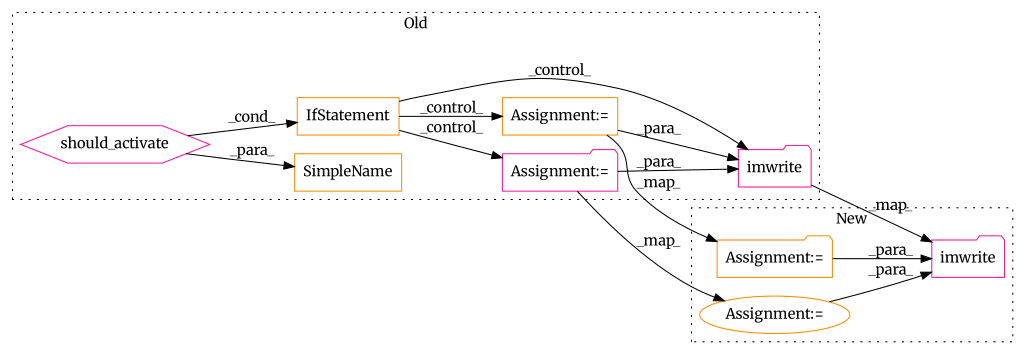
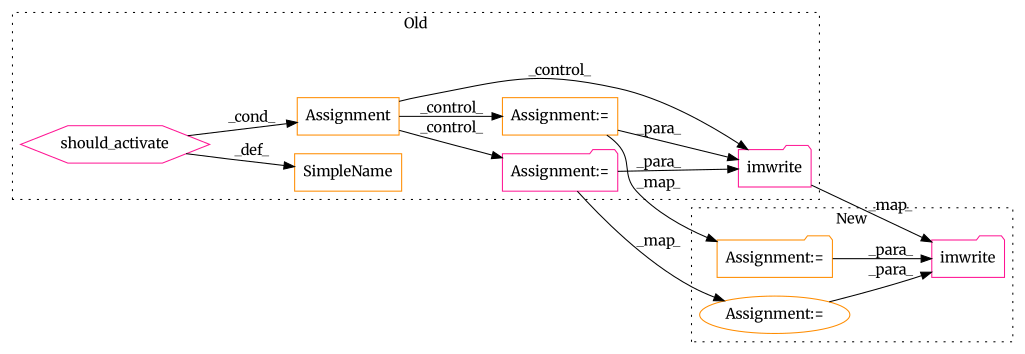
  digraph {
    fontname=Merriweather
    rankdir=LR
    node [a=7 color=darkorange fontname=Merriweather l=1 shape=folder]
    edge [fontname=Merriweather]
    n1 [a=32 color=deeppink l="8,1" label=imwrite s="1542,1574"]
    n2 [a=42 label=SimpleName shape=box l=""]
    n3 [label="Assignment:=" s=1462 shape=box]
    n4 [color=deeppink label="Assignment:=" s=1503]
    n5 [a=32 color=deeppink l=17 label=should_activate s=1422 shape=hexagon]
-   n6 [a=25 l="4,2" label=IfStatement s="1413,1439" shape=box]
+   n6 [a=25 l="4,2" label=Assignment s="1413,1439" shape=box]
    n7 [a=32 color=deeppink l="8,1" label=imwrite s="2767,2799"]
    n8 [label="Assignment:=" s=2691]
    n9 [label="Assignment:=" s=2730 shape=ellipse]
    subgraph cluster_1 {
      label=Old
      style=dotted
      n1
      n2
      n3
      n4
      n5
      n6
    }
    subgraph cluster_2 {
      label=New
      style=dotted
      n7
      n8
      n9
    }
    n1 -> n7 [label=_map_]
    n3 -> n1 [label=_para_]
    n3 -> n8 [label=_map_]
    n4 -> n1 [label=_para_]
    n4 -> n9 [label=_map_]
-   n5 -> n2 [label=_para_]
+   n5 -> n2 [label=_def_]
    n5 -> n6 [label=_cond_]
    n6 -> n1 [label=_control_]
    n6 -> n3 [label=_control_]
    n6 -> n4 [label=_control_]
    n8 -> n7 [label=_para_]
    n9 -> n7 [label=_para_]
  }
